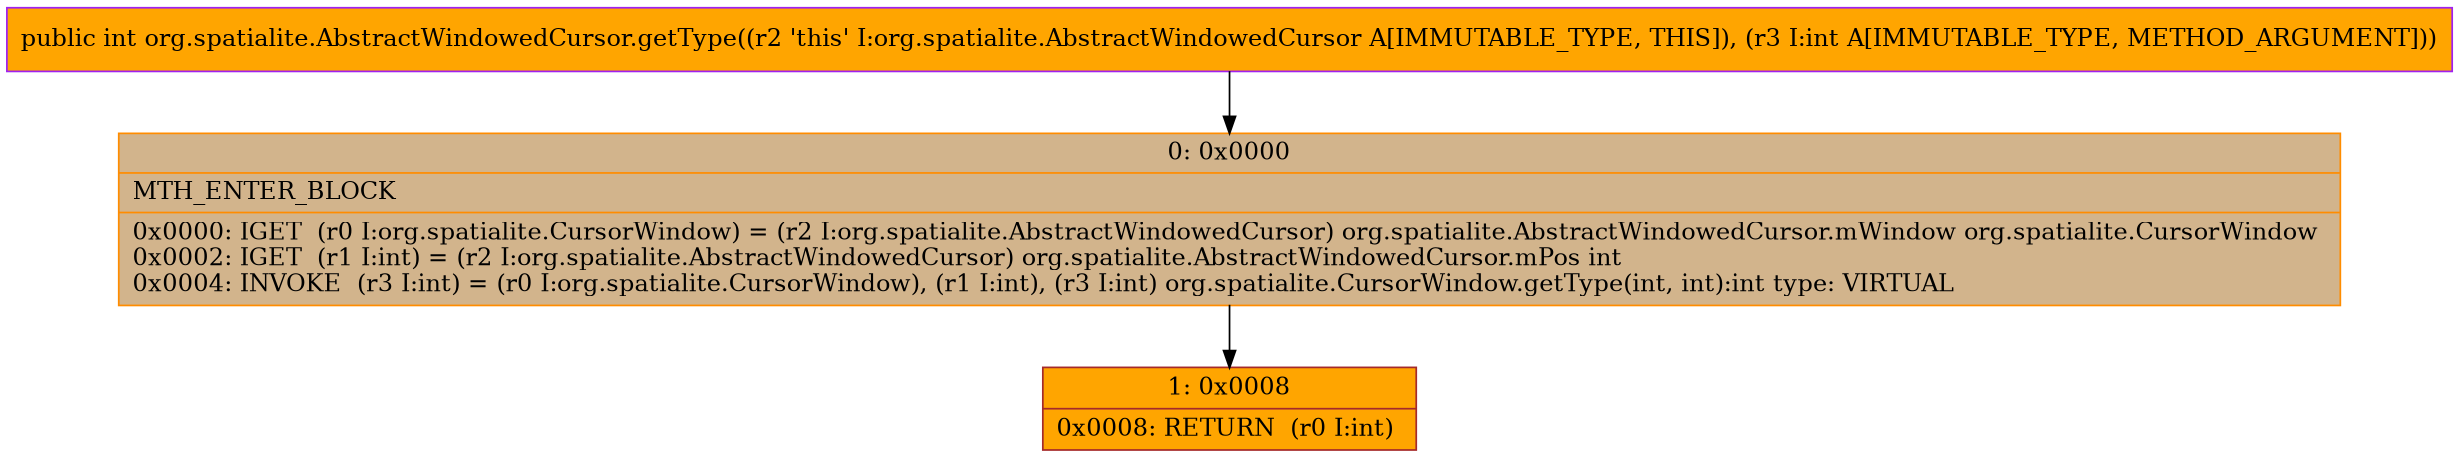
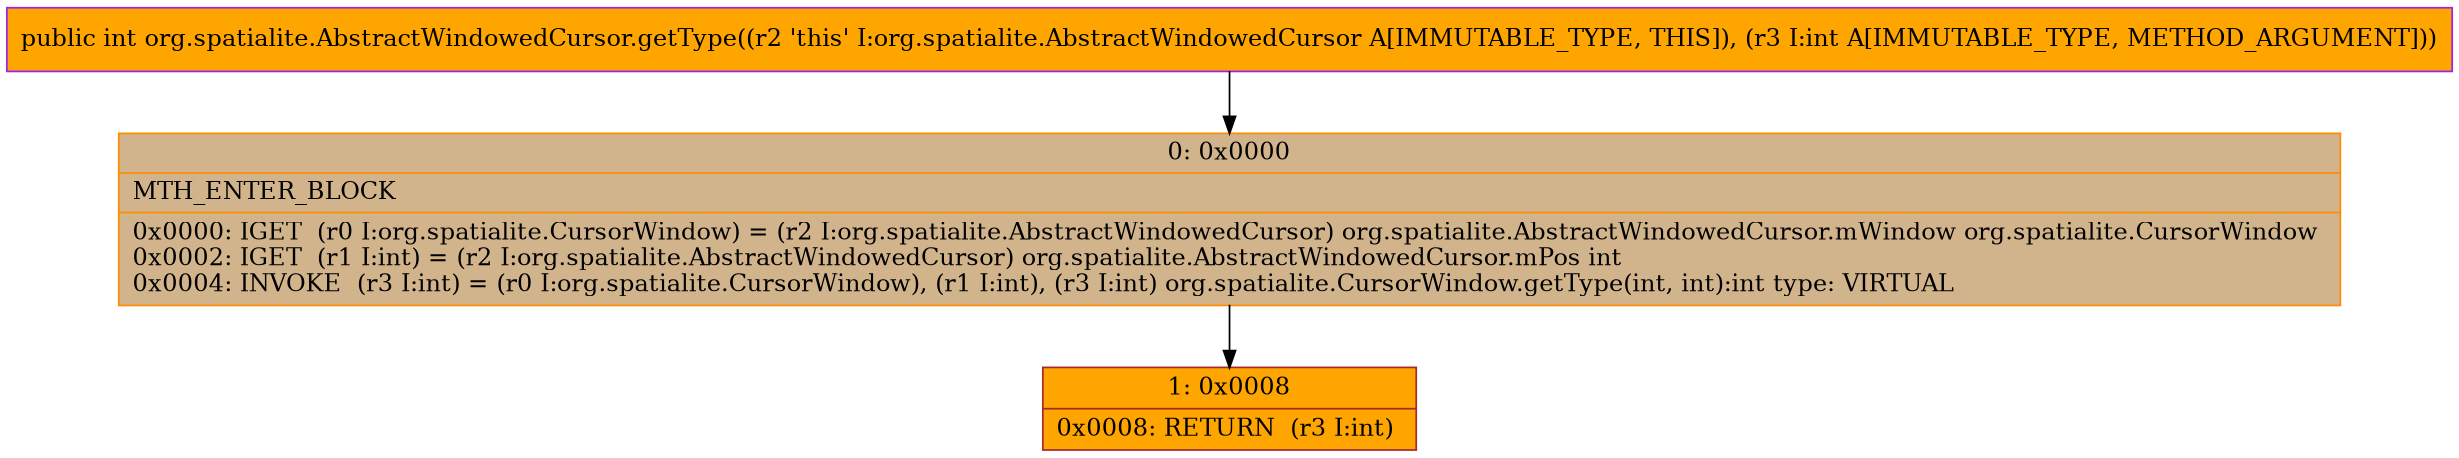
  digraph {
    node [shape=record style=filled fillcolor=orange]
    n1 [label="{0\:\ 0x0000|MTH_ENTER_BLOCK\l|0x0000: IGET  (r0 I:org.spatialite.CursorWindow) = (r2 I:org.spatialite.AbstractWindowedCursor) org.spatialite.AbstractWindowedCursor.mWindow org.spatialite.CursorWindow \l0x0002: IGET  (r1 I:int) = (r2 I:org.spatialite.AbstractWindowedCursor) org.spatialite.AbstractWindowedCursor.mPos int \l0x0004: INVOKE  (r3 I:int) = (r0 I:org.spatialite.CursorWindow), (r1 I:int), (r3 I:int) org.spatialite.CursorWindow.getType(int, int):int type: VIRTUAL \l}" fillcolor=tan color=darkorange]
-   n2 [label="{1\:\ 0x0008|0x0008: RETURN  (r0 I:int) \l}" color=brown]
+   n2 [label="{1\:\ 0x0008|0x0008: RETURN  (r3 I:int) \l}" color=brown]
    n3 [label="{public int org.spatialite.AbstractWindowedCursor.getType((r2 'this' I:org.spatialite.AbstractWindowedCursor A[IMMUTABLE_TYPE, THIS]), (r3 I:int A[IMMUTABLE_TYPE, METHOD_ARGUMENT])) }" color=purple]
    n1 -> n2
    n3 -> n1
  }
